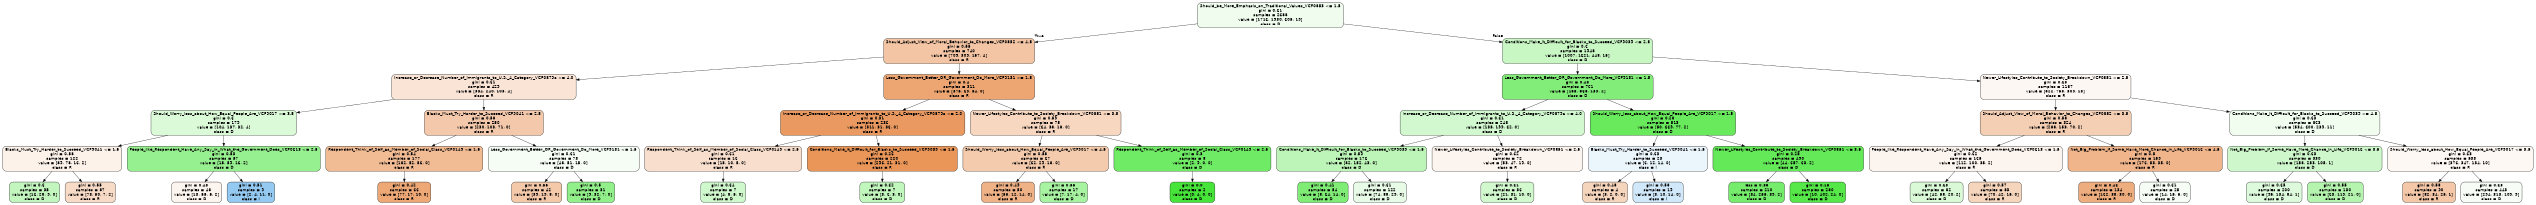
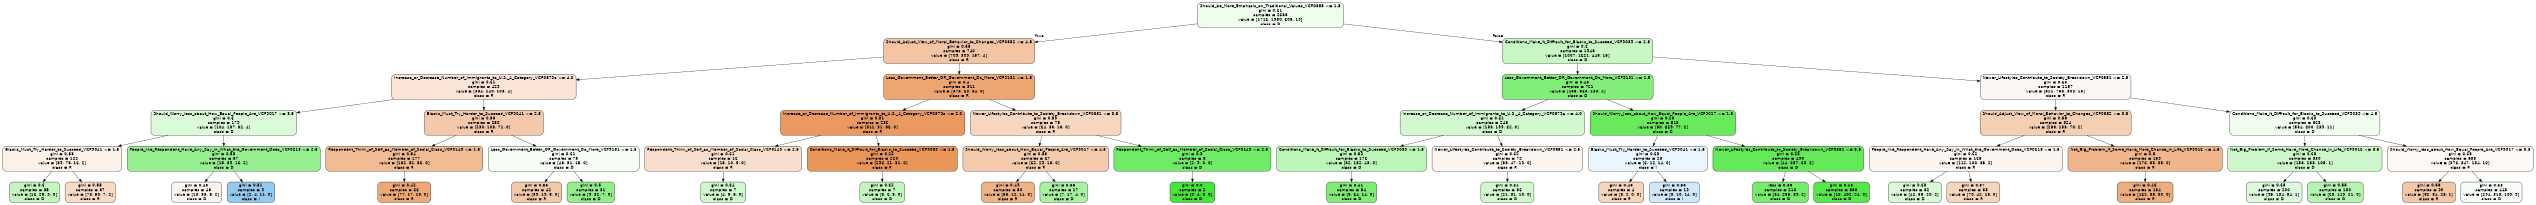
  digraph {
    node [color=black fillcolor="#e5813915" fontname=helvetica shape=box style="filled, rounded"]
    edge [fontname=helvetica]
    n1 [fillcolor="#47e53915" label="Should_be_More_Emphasis_on_Traditional_Values_VCF0853 <= 1.5\ngini = 0.61\nsamples = 2688\nvalue = [1716, 1930, 605, 19]\nclass = D"]
    n2 [fillcolor="#e5813975" label="Should_Adjust_View_of_Moral_Behavior_to_Changes_VCF0852 <= 4.5\ngini = 0.55\nsamples = 740\nvalue = [709, 309, 157, 4]\nclass = R"]
    n3 [fillcolor="#47e5394b" label="Conditions_Make_it_Difficult_for_Blacks_to_Succeed_VCF9039 <= 2.5\ngini = 0.6\nsamples = 1948\nvalue = [1007, 1621, 448, 15]\nclass = D"]
    n4 [fillcolor="#e5813936" label="Increase_or_Decrease_Number_of_Immigrants_to_U.S._4_Category_VCF0879a <= 4.0\ngini = 0.61\nsamples = 429\nvalue = [334, 240, 103, 4]\nclass = R"]
    n5 [fillcolor="#e58139b6" label="Less_Government_Better_OR_Government_Do_More_VCF9131 <= 1.5\ngini = 0.4\nsamples = 311\nvalue = [375, 69, 54, 0]\nclass = R"]
    n6 [fillcolor="#47e539ad" label="Less_Government_Better_OR_Government_Do_More_VCF9131 <= 1.5\ngini = 0.43\nsamples = 761\nvalue = [185, 868, 139, 2]\nclass = D"]
    n7 [fillcolor="#e581390f" label="Newer_Lifestyles_Contribute_to_Society_Breakdown_VCF0851 <= 2.5\ngini = 0.63\nsamples = 1187\nvalue = [822, 753, 309, 13]\nclass = R"]
    n8 [fillcolor="#47e53931" label="Should_Worry_less_about_How_Equal_People_Are_VCF9017 <= 3.5\ngini = 0.6\nsamples = 179\nvalue = [104, 137, 32, 4]\nclass = D"]
    n9 [fillcolor="#e581396c" label="Blacks_Must_Try_Harder_to_Succeed_VCF9041 <= 2.5\ngini = 0.58\nsamples = 250\nvalue = [230, 103, 71, 0]\nclass = R"]
    n10 [fillcolor="#e58139cd" label="Increase_or_Decrease_Number_of_Immigrants_to_U.S._4_Category_VCF0879a <= 2.0\ngini = 0.31\nsamples = 236\nvalue = [311, 31, 36, 0]\nclass = R"]
    n11 [fillcolor="#e5813951" label="Newer_Lifestyles_Contribute_to_Society_Breakdown_VCF0851 <= 3.5\ngini = 0.59\nsamples = 75\nvalue = [64, 38, 18, 0]\nclass = R"]
    n12 [fillcolor="#e581391a" label="Blacks_Must_Try_Harder_to_Succeed_VCF9041 <= 1.5\ngini = 0.58\nsamples = 122\nvalue = [89, 78, 16, 2]\nclass = R"]
    n13 [fillcolor="#47e53990" label="People_like_Respondent_Have_Any_Say_in_What_the_Government_Does_VCF0613 <= 2.5\ngini = 0.53\nsamples = 57\nvalue = [15, 59, 16, 2]\nclass = D"]
    n14 [fillcolor="#e5813989" label="Respondent_Think_of_Self_as_Member_of_Social_Class_VCF0149 <= 1.5\ngini = 0.54\nsamples = 177\nvalue = [182, 52, 56, 0]\nclass = R"]
    n15 [fillcolor="#47e5390c" label="Less_Government_Better_OR_Government_Do_More_VCF9131 <= 1.5\ngini = 0.61\nsamples = 73\nvalue = [48, 51, 15, 0]\nclass = D"]
    n16 [fillcolor="#47e53953" label="gini = 0.6\nsamples = 35\nvalue = [16, 28, 9, 0]\nclass = D"]
    n17 [fillcolor="#e5813948" label="gini = 0.55\nsamples = 87\nvalue = [73, 50, 7, 2]\nclass = R"]
    n18 [label="gini = 0.43\nsamples = 48\nvalue = [13, 55, 5, 2]\nclass = D"]
    n19 [fillcolor="#399de589" label="gini = 0.51\nsamples = 9\nvalue = [2, 4, 11, 0]\nclass = I"]
    n20 [fillcolor="#e58139b0" label="gini = 0.42\nsamples = 66\nvalue = [77, 17, 10, 0]\nclass = R"]
    n21 [fillcolor="#e581396d" label="gini = 0.55\nsamples = 42\nvalue = [39, 19, 8, 0]\nclass = R"]
    n22 [fillcolor="#47e53996" label="gini = 0.5\nsamples = 31\nvalue = [9, 32, 7, 0]\nclass = D"]
    n23 [fillcolor="#e5813940" label="Respondent_Think_of_Self_as_Member_of_Social_Class_VCF0149 <= 2.5\ngini = 0.61\nsamples = 16\nvalue = [15, 10, 5, 0]\nclass = R"]
    n24 [fillcolor="#e58139d5" label="Conditions_Make_it_Difficult_for_Blacks_to_Succeed_VCF9039 <= 1.5\ngini = 0.26\nsamples = 220\nvalue = [296, 21, 31, 0]\nclass = R"]
    n25 [fillcolor="#e5813969" label="Should_Worry_less_about_How_Equal_People_Are_VCF9017 <= 4.5\ngini = 0.58\nsamples = 67\nvalue = [62, 29, 18, 0]\nclass = R"]
    n26 [fillcolor="#47e539c6" label="Respondent_Think_of_Self_as_Member_of_Social_Class_VCF0149 <= 2.5\ngini = 0.3\nsamples = 8\nvalue = [2, 9, 0, 0]\nclass = D"]
    n27 [fillcolor="#47e53940" label="gini = 0.64\nsamples = 7\nvalue = [4, 8, 5, 0]\nclass = D"]
    n28 [fillcolor="#47e53955" label="gini = 0.62\nsamples = 7\nvalue = [3, 6, 3, 0]\nclass = D"]
    n29 [fillcolor="#e581399c" label="gini = 0.49\nsamples = 50\nvalue = [55, 12, 14, 0]\nclass = R"]
    n30 [fillcolor="#47e53979" label="gini = 0.55\nsamples = 17\nvalue = [7, 17, 4, 0]\nclass = D"]
    n31 [fillcolor="#47e539ff" label="gini = 0.0\nsamples = 2\nvalue = [0, 4, 0, 0]\nclass = D"]
    n32 [fillcolor="#47e5393f" label="Increase_or_Decrease_Number_of_Immigrants_to_U.S._4_Category_VCF0879a <= 4.0\ngini = 0.61\nsamples = 248\nvalue = [135, 199, 62, 0]\nclass = D"]
    n33 [fillcolor="#47e539d1" label="Should_Worry_less_about_How_Equal_People_Are_VCF9017 <= 1.5\ngini = 0.28\nsamples = 513\nvalue = [50, 669, 77, 2]\nclass = D"]
    n34 [fillcolor="#e5813960" label="Should_Adjust_View_of_Moral_Behavior_to_Changes_VCF0852 <= 3.5\ngini = 0.58\nsamples = 324\nvalue = [288, 153, 70, 2]\nclass = R"]
    n35 [fillcolor="#47e53914" label="Conditions_Make_it_Difficult_for_Blacks_to_Succeed_VCF9039 <= 4.5\ngini = 0.63\nsamples = 863\nvalue = [534, 600, 239, 11]\nclass = D"]
    n36 [fillcolor="#47e5395c" label="Conditions_Make_it_Difficult_for_Blacks_to_Succeed_VCF9039 <= 1.5\ngini = 0.59\nsamples = 176\nvalue = [82, 152, 43, 0]\nclass = D"]
    n37 [label="Newer_Lifestyles_Contribute_to_Society_Breakdown_VCF0851 <= 2.5\ngini = 0.62\nsamples = 72\nvalue = [53, 47, 19, 0]\nclass = R"]
    n38 [fillcolor="#399de51a" label="Blacks_Must_Try_Harder_to_Succeed_VCF9041 <= 1.5\ngini = 0.63\nsamples = 23\nvalue = [6, 12, 14, 0]\nclass = I"]
    n39 [fillcolor="#47e539d7" label="Newer_Lifestyles_Contribute_to_Society_Breakdown_VCF0851 <= 3.5\ngini = 0.25\nsamples = 490\nvalue = [44, 657, 63, 2]\nclass = D"]
    n40 [fillcolor="#47e539b1" label="gini = 0.41\nsamples = 54\nvalue = [8, 64, 14, 0]\nclass = D"]
-   n41 [fillcolor="#47e5391f" label="gini = 0.61\nsamples = 122\nvalue = [74, 88, 29, 0]\nclass = D"]
    n42 [fillcolor="#47e5393e" label="gini = 0.61\nsamples = 36\nvalue = [21, 31, 10, 0]\nclass = D"]
    n43 [fillcolor="#e5813955" label="gini = 0.48\nsamples = 4\nvalue = [3, 2, 0, 0]\nclass = R"]
    n44 [fillcolor="#399de53c" label="gini = 0.58\nsamples = 19\nvalue = [3, 10, 14, 0]\nclass = I"]
    n45 [fillcolor="#47e539bd" label="less = 0.38\nsamples = 210\nvalue = [34, 255, 39, 2]\nclass = D"]
-   n46 [fillcolor="#47e539ea" label="gini = 0.15\nsamples = 280\nvalue = [10, 402, 24, 0]\nclass = D"]
+   n46 [fillcolor="#47e539ea" label="gini = 0.15\nsamples = 880\nvalue = [10, 402, 24, 0]\nclass = D"]
    n47 [label="People_like_Respondent_Have_Any_Say_in_What_the_Government_Does_VCF0613 <= 1.5\ngini = 0.62\nsamples = 165\nvalue = [112, 100, 35, 2]\nclass = R"]
    n48 [fillcolor="#e5813995" label="Not_Big_Problem_if_Some_Have_More_Chance_in_Life_VCF9016 <= 4.5\ngini = 0.5\nsamples = 159\nvalue = [176, 53, 35, 0]\nclass = R"]
    n49 [fillcolor="#47e53943" label="Not_Big_Problem_if_Some_Have_More_Chance_in_Life_VCF9016 <= 3.5\ngini = 0.63\nsamples = 330\nvalue = [158, 253, 105, 1]\nclass = D"]
    n50 [fillcolor="#e581390e" label="Should_Worry_less_about_How_Equal_People_Are_VCF9017 <= 3.5\ngini = 0.63\nsamples = 533\nvalue = [376, 347, 134, 10]\nclass = R"]
    n51 [fillcolor="#47e53933" label="gini = 0.63\nsamples = 82\nvalue = [42, 58, 20, 2]\nclass = D"]
    n52 [fillcolor="#e5813954" label="gini = 0.57\nsamples = 83\nvalue = [70, 42, 15, 0]\nclass = R"]
    n53 [fillcolor="#e58139a5" label="gini = 0.46\nsamples = 134\nvalue = [162, 38, 30, 0]\nclass = R"]
-   n54 [fillcolor="#47e5390d" label="gini = 0.61\nsamples = 25\nvalue = [14, 15, 5, 0]\nclass = D"]
    n55 [fillcolor="#47e5392d" label="gini = 0.65\nsamples = 200\nvalue = [95, 134, 84, 1]\nclass = D"]
    n56 [fillcolor="#47e53966" label="gini = 0.55\nsamples = 130\nvalue = [63, 119, 21, 0]\nclass = D"]
    n57 [fillcolor="#e5813971" label="gini = 0.58\nsamples = 90\nvalue = [82, 34, 25, 1]\nclass = R"]
    n58 [fillcolor="#47e5390b" label="gini = 0.63\nsamples = 443\nvalue = [294, 313, 109, 9]\nclass = D"]
    n1 -> n2 [headlabel=True labelangle=45 labeldistance=2.5]
    n1 -> n3 [headlabel=False labelangle=-45 labeldistance=2.5]
    n2 -> n4
    n2 -> n5
    n3 -> n6
    n3 -> n7
    n4 -> n8
    n4 -> n9
    n5 -> n10
    n5 -> n11
    n6 -> n32
    n6 -> n33
    n7 -> n34
    n7 -> n35
    n8 -> n12
    n8 -> n13
    n9 -> n14
    n9 -> n15
    n10 -> n23
    n10 -> n24
    n11 -> n25
    n11 -> n26
    n12 -> n16
    n12 -> n17
    n13 -> n18
    n13 -> n19
    n14 -> n20
    n15 -> n21
    n15 -> n22
    n23 -> n27
    n24 -> n28
    n25 -> n29
    n25 -> n30
    n26 -> n31
    n32 -> n36
    n32 -> n37
    n33 -> n38
    n33 -> n39
    n34 -> n47
    n34 -> n48
    n35 -> n49
    n35 -> n50
    n36 -> n40
-   n36 -> n41
    n37 -> n42
    n38 -> n43
    n38 -> n44
    n39 -> n45
    n39 -> n46
    n47 -> n51
    n47 -> n52
    n48 -> n53
-   n48 -> n54
    n49 -> n55
    n49 -> n56
    n50 -> n57
    n50 -> n58
  }
